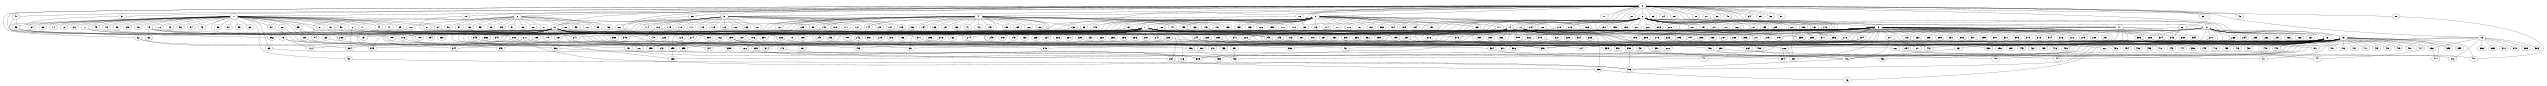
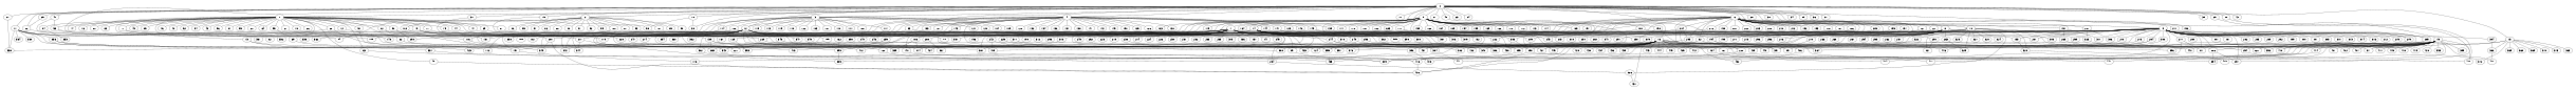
  graph {
    0
    1
    2
    3
    4
    5
    6
    7
    8
    9
    10
    11
    12
    13
    14
    15
    16
    17
    18
    19
    20
    21
    22
    23
    24
    25
    26
    27
    28
    29
    30
    31
    32
    33
    34
    35
    36
    37
    38
    39
    40
    41
    42
    131
    43
    44
    45
    46
    47
    48
    49
    50
    51
    52
    53
    54
    55
    56
    57
    58
    59
    60
    61
    62
    63
    64
    65
    66
    67
    68
    69
    70
    71
    72
    73
    74
    75
    76
    77
    78
    79
    80
    81
    82
    83
    84
    85
    96
    98
    99
    100
    101
    102
    97
    86
    87
    88
    89
    90
    91
    92
    93
    94
    95
    103
    104
    105
    106
    107
    108
    109
    110
    111
    112
    113
    114
    115
    116
    117
    118
    119
    120
    121
    122
    128
    130
    132
    133
    134
    129
    136
    137
    138
    139
    140
    141
    142
    143
    144
    145
    146
    147
    148
    149
    150
    151
    135
    123
    124
    125
    126
    127
    152
    153
    154
    155
    156
    157
    158
    159
    160
    161
    162
    163
    164
    165
    166
    167
    168
    169
    170
    171
    172
    173
    174
    175
    176
    177
    178
    179
    180
    181
    182
    n184 [label=683]
    184
    185
    186
    187
    188
    189
    190
    191
    192
    193
    194
    195
    196
    197
    198
    199
    200
-   201
+   201 [label=801]
    202
    203
    204
    205
    206
    207
    208
    209
    210
    211
    212
    213
    214
    215
    216
    217
    218
    219
    220
    221
    295
    276
    222
    223
    224
    225
    226
    227
    228
    229
    230
    231
    232
    233
    234
    235
    236
    237
    238
    239
    240
    241
    242
    243
    244
    245
    246
    247
    248
    249
    250
    251
    252
    253
    381
    406
    256
    258
+   259
    260
    261
    262
    257
    264
    265
    266
    263
    268
    269
    270
    271
    267
    254
    255
    272
    273
    274
    275
    277
    278
    279
    280
    281
    282
    283
    284
    285
    286
    287
    288
    289
    290
    291
    292
    293
    294
    296
    297
    298
    299
    300
    301
    302
    303
    304
    305
    306
    307
    308
    309
    310
    311
    312
    313
    314
    315
    316
    317
    318
    319
    320
    322
    323
    324
    325
    326
    321
    328
    329
    327
    341
    330
    331
    332
    333
    334
    335
    336
    337
    338
    423
    339
    340
    342
    343
    344
    345
    346
    347
    348
    349
    350
    351
    352
    353
    354
    355
    356
    357
    358
    359
    360
    361
    362
    374
    363
    364
    365
    366
    368
    369
    370
    371
    372
    373
    384
    386
    387
    388
    n382 [label=589]
    390
    385
    375
    376
    377
    378
    379
    380
    382
    383
    391
    392
    393
    394
    395
    396
    397
    398
    399
    400
    401
    402
    403
    404
    405
    407
    408
    409
    410
    411
    412
    413
    414
    415
    416
    417
    418
    419
    420
    n422 [label=621]
    440
    422
    424
    425
    426
    427
    428
    429
    430
    431
    432
    433
    434
    435
    436
    437
    438
    439
    441
    442
    443
    444
    445
    446
    447
    448
    449
    367
    0 -- 1
    0 -- 2
    0 -- 3
    0 -- 4
    0 -- 5
    0 -- 6
    0 -- 7
    0 -- 8
    0 -- 9
    0 -- 10
    0 -- 11
    0 -- 12
    0 -- 13
    0 -- 14
    0 -- 15
    0 -- 16
    0 -- 17
    0 -- 18
    0 -- 19
    0 -- 20
    0 -- 21
    0 -- 22
    0 -- 23
    0 -- 24
    0 -- 25
    0 -- 26
    0 -- 27
    0 -- 28
    0 -- 29
    0 -- 30
    0 -- 31
-   0 -- 32
+   6 -- 32
    0 -- 33
    0 -- 34
    0 -- 35
    0 -- 36
    0 -- 37
    0 -- 38
    0 -- 39
    0 -- 40
    0 -- 41
    0 -- 42
    0 -- 131
    1 -- 43
    1 -- 44
    1 -- 45
    1 -- 46
    1 -- 47
    1 -- 48
    1 -- 49
    1 -- 50
    1 -- 51
    1 -- 52
    1 -- 53
    1 -- 54
    1 -- 55
    1 -- 56
    1 -- 57
    1 -- 58
    1 -- 59
    1 -- 60
    1 -- 61
    1 -- 62
    1 -- 63
    1 -- 64
    1 -- 65
    1 -- 66
    1 -- 67
    1 -- 68
    1 -- 69
    1 -- 70
    1 -- 71
    1 -- 72
    1 -- 73
    1 -- 74
    1 -- 75
    1 -- 76
    1 -- 77
    1 -- 78
    1 -- 79
    1 -- 80
    1 -- 81
    1 -- 82
    1 -- 83
    1 -- 84
    1 -- 85
    2 -- 96
    2 -- 98
    2 -- 99
    2 -- 100
    2 -- 101
    2 -- 102
    2 -- 97
    2 -- 86
    2 -- 87
    2 -- 88
    2 -- 89
    2 -- 90
    2 -- 91
    2 -- 92
    2 -- 93
    2 -- 94
    2 -- 95
    3 -- 103
    3 -- 104
    3 -- 105
    3 -- 106
    3 -- 107
    3 -- 108
    3 -- 109
    3 -- 110
    3 -- 111
    3 -- 112
    3 -- 113
    3 -- 114
    3 -- 115
    3 -- 116
    3 -- 117
    3 -- 118
    3 -- 119
    3 -- 120
    3 -- 121
    3 -- 122
    4 -- 12
    4 -- 131
    4 -- 128
    4 -- 130
    4 -- 132
    4 -- 133
    4 -- 134
    4 -- 129
    4 -- 136
    4 -- 137
    4 -- 138
    4 -- 139
    4 -- 140
    4 -- 141
    4 -- 142
    4 -- 143
    4 -- 144
    4 -- 145
    4 -- 146
    4 -- 147
    4 -- 148
    4 -- 149
    4 -- 150
    4 -- 151
    4 -- 135
    4 -- 123
    4 -- 124
    4 -- 125
    4 -- 126
    4 -- 127
    5 -- 152
    5 -- 153
    5 -- 154
    5 -- 155
    5 -- 156
    5 -- 157
    5 -- 158
    5 -- 159
    5 -- 160
    5 -- 161
    5 -- 162
    5 -- 163
    5 -- 164
    5 -- 165
    5 -- 166
    5 -- 167
    5 -- 168
    5 -- 169
    5 -- 170
    5 -- 171
    5 -- 172
    5 -- 173
    5 -- 174
    5 -- 175
    5 -- 176
    5 -- 177
    5 -- 178
    5 -- 179
    5 -- 180
    5 -- 181
    5 -- 182
    5 -- n184
    5 -- 184
    5 -- 185
    5 -- 186
    6 -- 187
    6 -- 188
    6 -- 189
    6 -- 190
    6 -- 191
    6 -- 192
    6 -- 193
    6 -- 194
    6 -- 195
    6 -- 196
    6 -- 197
    6 -- 198
    6 -- 199
    6 -- 200
    6 -- 201
    6 -- 202
    6 -- 203
    6 -- 204
    6 -- 205
    6 -- 206
    6 -- 207
    6 -- 208
    6 -- 209
    6 -- 210
    6 -- 211
    6 -- 212
    6 -- 213
    6 -- 214
    6 -- 215
    6 -- 216
    6 -- 217
    6 -- 218
    6 -- 219
    6 -- 220
    6 -- 221
    6 -- 295
    6 -- 276
    7 -- 222
    7 -- 223
    7 -- 224
    7 -- 225
    7 -- 226
    7 -- 227
    7 -- 228
    7 -- 229
    7 -- 230
    7 -- 231
    7 -- 232
    7 -- 233
    7 -- 234
    7 -- 235
    7 -- 236
    7 -- 237
    7 -- 238
    7 -- 239
    7 -- 240
    7 -- 241
    7 -- 242
    7 -- 243
    7 -- 244
    7 -- 245
    7 -- 246
    7 -- 247
    7 -- 248
    7 -- 249
    7 -- 250
    7 -- 251
    7 -- 252
    7 -- 253
    7 -- 381
    7 -- 406
    8 -- 256
    8 -- 258
+   8 -- 259
    8 -- 260
    8 -- 261
    8 -- 262
    8 -- 257
    8 -- 264
    8 -- 265
    8 -- 266
    8 -- 263
    8 -- 268
    8 -- 269
    8 -- 270
    8 -- 271
    8 -- 267
    8 -- 254
    8 -- 255
    9 -- 153
    9 -- 295
    9 -- 276
+   9 -- 259
    9 -- 272
    9 -- 273
    9 -- 274
    9 -- 275
    9 -- 277
    9 -- 278
    9 -- 279
    9 -- 280
    9 -- 281
    9 -- 282
    9 -- 283
    9 -- 284
    9 -- 285
    9 -- 286
    9 -- 287
    9 -- 288
    9 -- 289
    9 -- 290
    9 -- 291
    9 -- 292
    9 -- 293
    9 -- 294
    9 -- 296
    9 -- 297
    9 -- 298
    9 -- 299
    9 -- 300
    9 -- 301
    9 -- 302
    9 -- 303
    9 -- 304
    9 -- 305
    9 -- 306
    9 -- 307
    9 -- 308
    9 -- 309
    9 -- 310
    9 -- 311
    9 -- 312
    9 -- 313
    9 -- 314
    9 -- 315
    9 -- 316
    9 -- 317
    9 -- 318
    9 -- 319
    10 -- 70
    10 -- 286
    10 -- 320
    10 -- 322
    10 -- 323
    10 -- 324
    10 -- 325
    10 -- 326
    10 -- 321
    10 -- 328
    10 -- 329
    10 -- 327
    10 -- 341
    11 -- 330
    11 -- 331
    11 -- 332
    11 -- 333
    11 -- 334
    11 -- 335
    11 -- 336
    11 -- 337
    11 -- 338
    11 -- 423
    12 -- 341
    12 -- 339
    12 -- 340
    12 -- 342
    12 -- 343
    12 -- 344
    12 -- 345
    12 -- 346
    12 -- 347
    12 -- 348
    12 -- 349
    12 -- 350
    12 -- 351
    12 -- 352
    12 -- 353
    12 -- 354
    12 -- 355
    12 -- 356
    12 -- 357
    12 -- 358
    12 -- 359
    12 -- 360
    12 -- 361
    12 -- 362
    12 -- 374
    13 -- 363
    13 -- 364
    13 -- 365
    13 -- 366
    13 -- 368
    13 -- 369
    13 -- 370
    13 -- 371
    13 -- 372
    13 -- 373
    14 -- 276
    14 -- 381
    14 -- 374
    14 -- 384
    14 -- 386
    14 -- 387
    14 -- 388
    14 -- n382
    14 -- 390
    14 -- 385
    14 -- 375
    14 -- 376
    14 -- 377
    14 -- 378
    14 -- 379
    14 -- 380
    14 -- 382
    14 -- 383
    15 -- 406
    15 -- 391
    15 -- 392
    15 -- 393
    15 -- 394
    15 -- 395
    15 -- 396
    15 -- 397
    15 -- 398
    15 -- 399
    15 -- 400
    15 -- 401
    15 -- 402
    15 -- 403
    15 -- 404
    15 -- 405
    15 -- 407
    15 -- 408
    15 -- 409
    15 -- 410
    15 -- 411
    15 -- 412
    15 -- 413
    15 -- 414
    15 -- 415
    15 -- 416
    15 -- 417
    15 -- 418
    15 -- 419
    15 -- 420
    15 -- n422
    15 -- 440
    16 -- 124
    16 -- 423
    16 -- 355
    16 -- 440
    16 -- 422
    16 -- 424
    16 -- 425
    16 -- 426
    16 -- 427
    16 -- 428
    16 -- 429
    16 -- 430
    16 -- 431
    16 -- 432
    16 -- 433
    16 -- 434
    16 -- 435
    16 -- 436
    16 -- 437
    16 -- 438
    16 -- 439
    16 -- 441
    16 -- 442
    16 -- 443
    16 -- 444
    16 -- 445
    16 -- 446
    16 -- 447
    16 -- 448
    16 -- 449
    18 -- 38
    18 -- 58
    19 -- 315
    20 -- 408
    22 -- 305
    22 -- 379
    22 -- 448
    25 -- 26
    26 -- 148
    27 -- 338
    29 -- 297
    31 -- 347
    32 -- 355
    32 -- 364
    33 -- 348
    33 -- 375
    40 -- 383
    41 -- 53
    41 -- 362
    44 -- 288
    45 -- 426
    47 -- 312
    49 -- 217
    50 -- 274
    50 -- 298
    51 -- 424
    53 -- 188
    53 -- 298
    55 -- 69
    55 -- 94
    58 -- 167
    61 -- 62
    61 -- 116
    62 -- 160
    63 -- 309
    65 -- 293
    67 -- 161
    68 -- 73
    68 -- 409
    69 -- 269
    71 -- 109
    71 -- 200
    72 -- 331
    72 -- 364
    73 -- 112
    73 -- 151
    75 -- 189
    77 -- 229
    78 -- 228
    79 -- 82
    79 -- 179
    79 -- 247
    79 -- 296
    81 -- 213
    84 -- 333
    98 -- 318
    100 -- 332
    100 -- 397
    101 -- 190
    102 -- 349
    87 -- 131
    87 -- 377
    89 -- 219
    93 -- 139
    104 -- 291
    105 -- 199
    106 -- 129
    106 -- 151
    106 -- 214
    106 -- 342
    108 -- 240
    114 -- 358
    116 -- 227
    117 -- 246
    119 -- 162
    120 -- 249
    121 -- 156
    130 -- 442
    133 -- 162
    129 -- 353
    139 -- 381
    139 -- 269
    139 -- 398
    140 -- 309
    143 -- 186
    143 -- 433
    144 -- 152
    145 -- 290
    145 -- 379
    146 -- 260
    147 -- 319
    147 -- 387
    151 -- 176
    135 -- 271
    123 -- 209
    127 -- 359
    153 -- 328
    157 -- 243
    158 -- 258
    158 -- 351
    159 -- 258
    159 -- 438
    160 -- 234
    162 -- 359
    163 -- 335
    164 -- 357
    164 -- 433
    168 -- 213
    169 -- 398
    171 -- 376
    171 -- 445
    175 -- 350
    180 -- 194
    180 -- 213
    186 -- 339
    186 -- 374
    187 -- 194
    189 -- 343
    191 -- 265
    191 -- 317
    194 -- 220
    194 -- 294
    195 -- 296
    196 -- 285
    197 -- 199
    197 -- 256
    200 -- 349
    200 -- 426
    204 -- 295
    204 -- 222
    204 -- 394
    205 -- 215
    206 -- 249
    206 -- 271
    207 -- 306
    207 -- 323
    209 -- 398
    211 -- 279
    216 -- 287
    216 -- 347
    217 -- 344
    217 -- 385
    218 -- 250
    220 -- 309
    221 -- 429
    295 -- 386
    222 -- 386
    225 -- 388
    229 -- 302
    234 -- 326
    238 -- 437
    239 -- 338
    239 -- 342
    242 -- 355
    242 -- 409
    243 -- 396
    244 -- 264
    244 -- 384
    249 -- 261
    251 -- 403
    253 -- 391
    406 -- 432
    261 -- 417
    264 -- 404
    265 -- 371
    263 -- 329
    269 -- 435
    270 -- 351
    273 -- 442
    277 -- 311
    277 -- 416
    278 -- 356
    279 -- 286
    284 -- 340
    284 -- 351
    285 -- 410
    286 -- 297
    286 -- 394
    288 -- 367
    290 -- 321
    294 -- 372
    304 -- 366
    307 -- 392
    308 -- 446
    315 -- 353
    319 -- 427
    322 -- 346
    323 -- n422
    326 -- 431
    328 -- 405
    336 -- 412
    336 -- 413
    337 -- 416
    345 -- 395
    356 -- 403
    359 -- 385
    361 -- 416
    366 -- 400
    384 -- 441
    377 -- 427
    378 -- 422
    383 -- 398
    383 -- 438
    395 -- 416
    398 -- 408
    398 -- 426
    414 -- 447
    416 -- 426
  }
